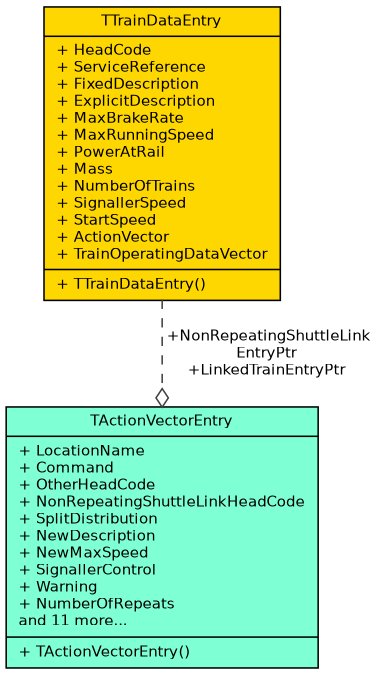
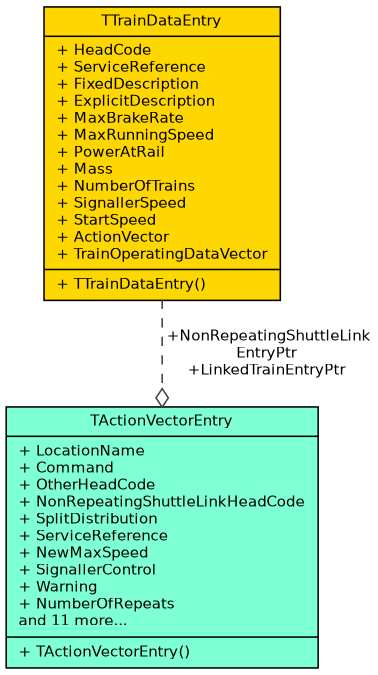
  digraph {
    node [color=black fontname=Helvetica fontsize=10 shape=record style=filled]
-   n1 [fillcolor=aquamarine fontcolor=black height=0.2 label="{TActionVectorEntry\n|+ LocationName\l+ Command\l+ OtherHeadCode\l+ NonRepeatingShuttleLinkHeadCode\l+ SplitDistribution\l+ NewDescription\l+ NewMaxSpeed\l+ SignallerControl\l+ Warning\l+ NumberOfRepeats\land 11 more...\l|+ TActionVectorEntry()\l}" width=0.4]
+   n1 [fillcolor=aquamarine fontcolor=black height=0.2 label="{TActionVectorEntry\n|+ LocationName\l+ Command\l+ OtherHeadCode\l+ NonRepeatingShuttleLinkHeadCode\l+ SplitDistribution\l+ ServiceReference\l+ NewMaxSpeed\l+ SignallerControl\l+ Warning\l+ NumberOfRepeats\land 11 more...\l|+ TActionVectorEntry()\l}" width=0.4]
    n2 [fillcolor=gold height=0.2 label="{TTrainDataEntry\n|+ HeadCode\l+ ServiceReference\l+ FixedDescription\l+ ExplicitDescription\l+ MaxBrakeRate\l+ MaxRunningSpeed\l+ PowerAtRail\l+ Mass\l+ NumberOfTrains\l+ SignallerSpeed\l+ StartSpeed\l+ ActionVector\l+ TrainOperatingDataVector\l|+ TTrainDataEntry()\l}" width=0.4]
    n2 -> n1 [arrowhead=odiamond color=grey25 fontname=Helvetica fontsize=10 label=" +NonRepeatingShuttleLink\lEntryPtr\n+LinkedTrainEntryPtr" labelfontname=Helvetica labelfontsize=10 style=dashed]
  }
